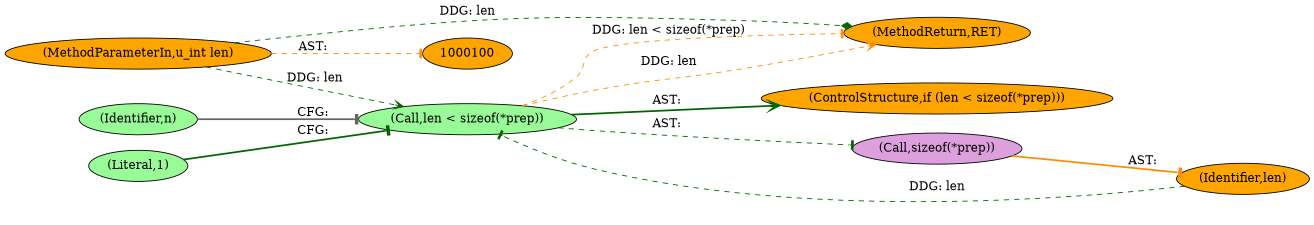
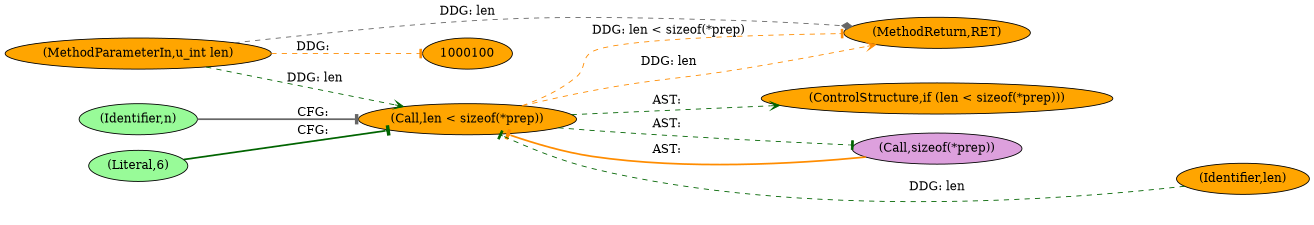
  digraph {
    rankdir=LR
    node [fillcolor=orange style=filled]
    edge [arrowhead=tee color=darkgreen style=dashed]
-   n1 [fillcolor=palegreen label="(Call,len < sizeof(*prep))"]
+   n1 [label="(Call,len < sizeof(*prep))"]
    n2 [label="(MethodReturn,RET)"]
    n3 [label="(ControlStructure,if (len < sizeof(*prep)))"]
    n4 [fillcolor=plum label="(Call,sizeof(*prep))"]
    n5 [label="(MethodParameterIn,u_int len)"]
    1000100
    n7 [fillcolor=palegreen label="(Identifier,n)"]
    n8 [label="(Identifier,len)"]
-   n9 [fillcolor=palegreen label="(Literal,1)"]
+   n9 [fillcolor=palegreen label="(Literal,6)"]
    n1 -> n2 [color=darkorange label="DDG: len < sizeof(*prep)"]
    n1 -> n2 [arrowhead=vee color=darkorange label="DDG: len"]
-   n1 -> n3 [arrowhead=vee label="AST: " style=bold]
+   n1 -> n3 [arrowhead=vee label="AST: "]
    n1 -> n4 [label="AST: "]
-   n4 -> n8 [color=darkorange label="AST: " style=bold]
+   n4 -> n1 [color=darkorange label="AST: " style=bold]
    n5 -> n1 [arrowhead=vee label="DDG: len"]
-   n5 -> n2 [arrowhead=diamond label="DDG: len"]
-   n5 -> 1000100 [color=darkorange label="AST: "]
+   n5 -> n2 [arrowhead=diamond color=gray40 label="DDG: len"]
+   n5 -> 1000100 [color=darkorange label="DDG: "]
    n7 -> n1 [color=gray40 label="CFG: " style=bold]
    n8 -> n1 [label="DDG: len"]
    n9 -> n1 [label="CFG: " style=bold]
  }
